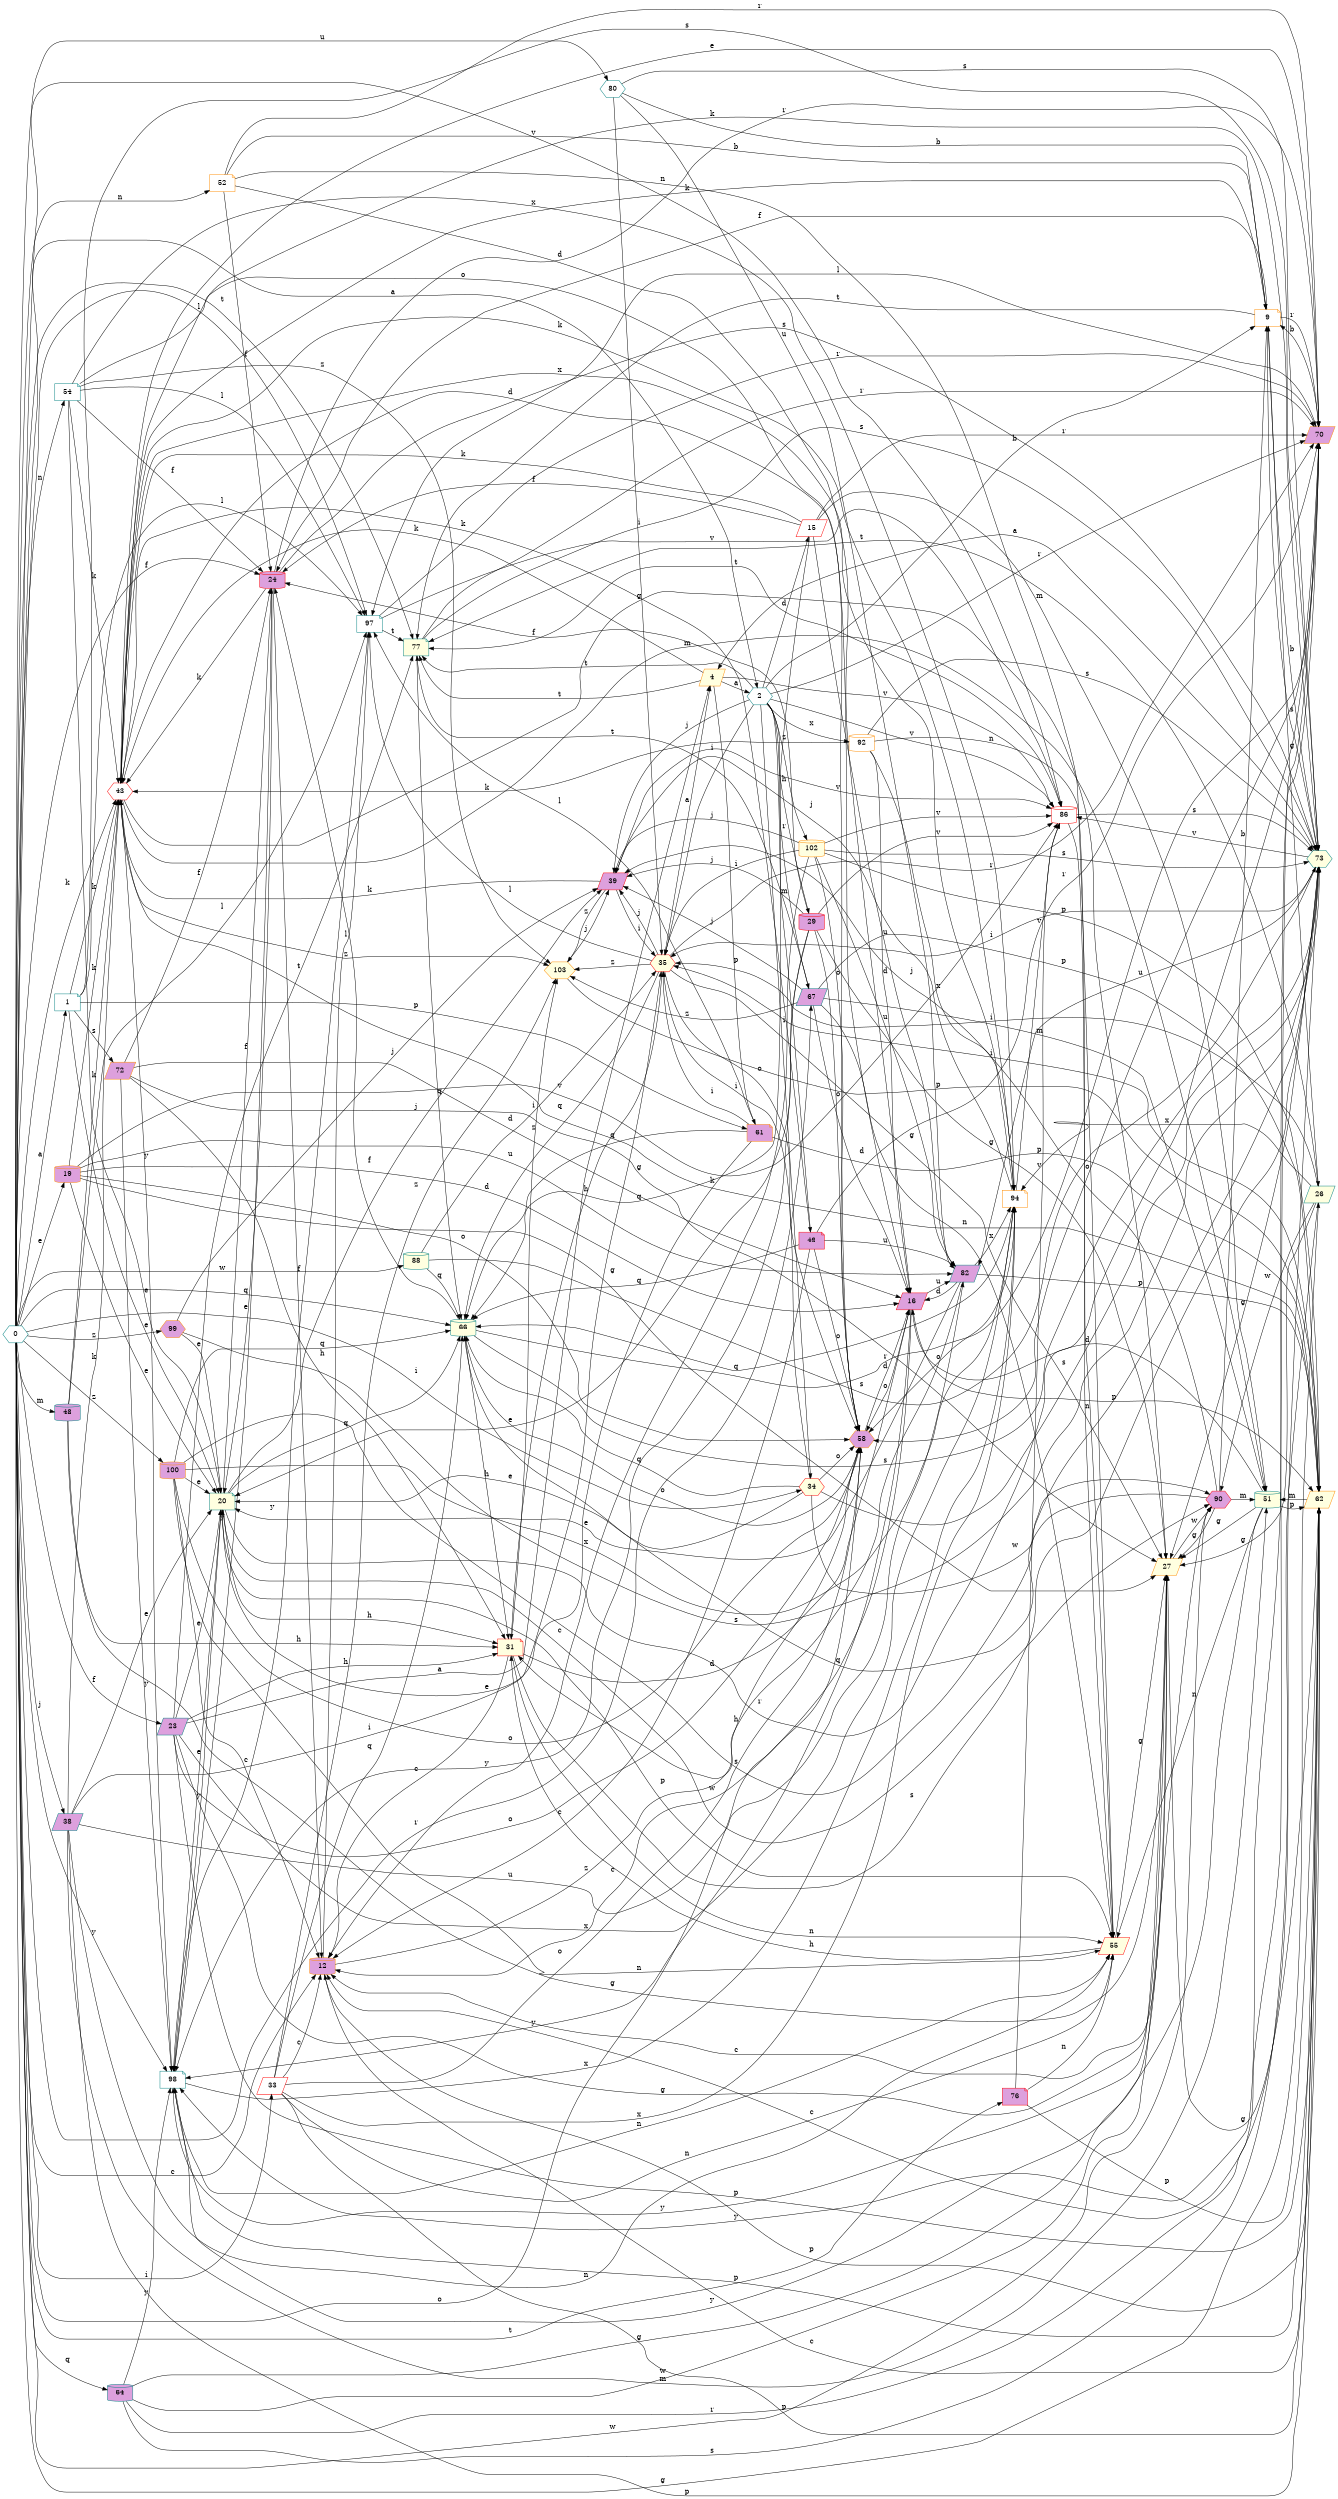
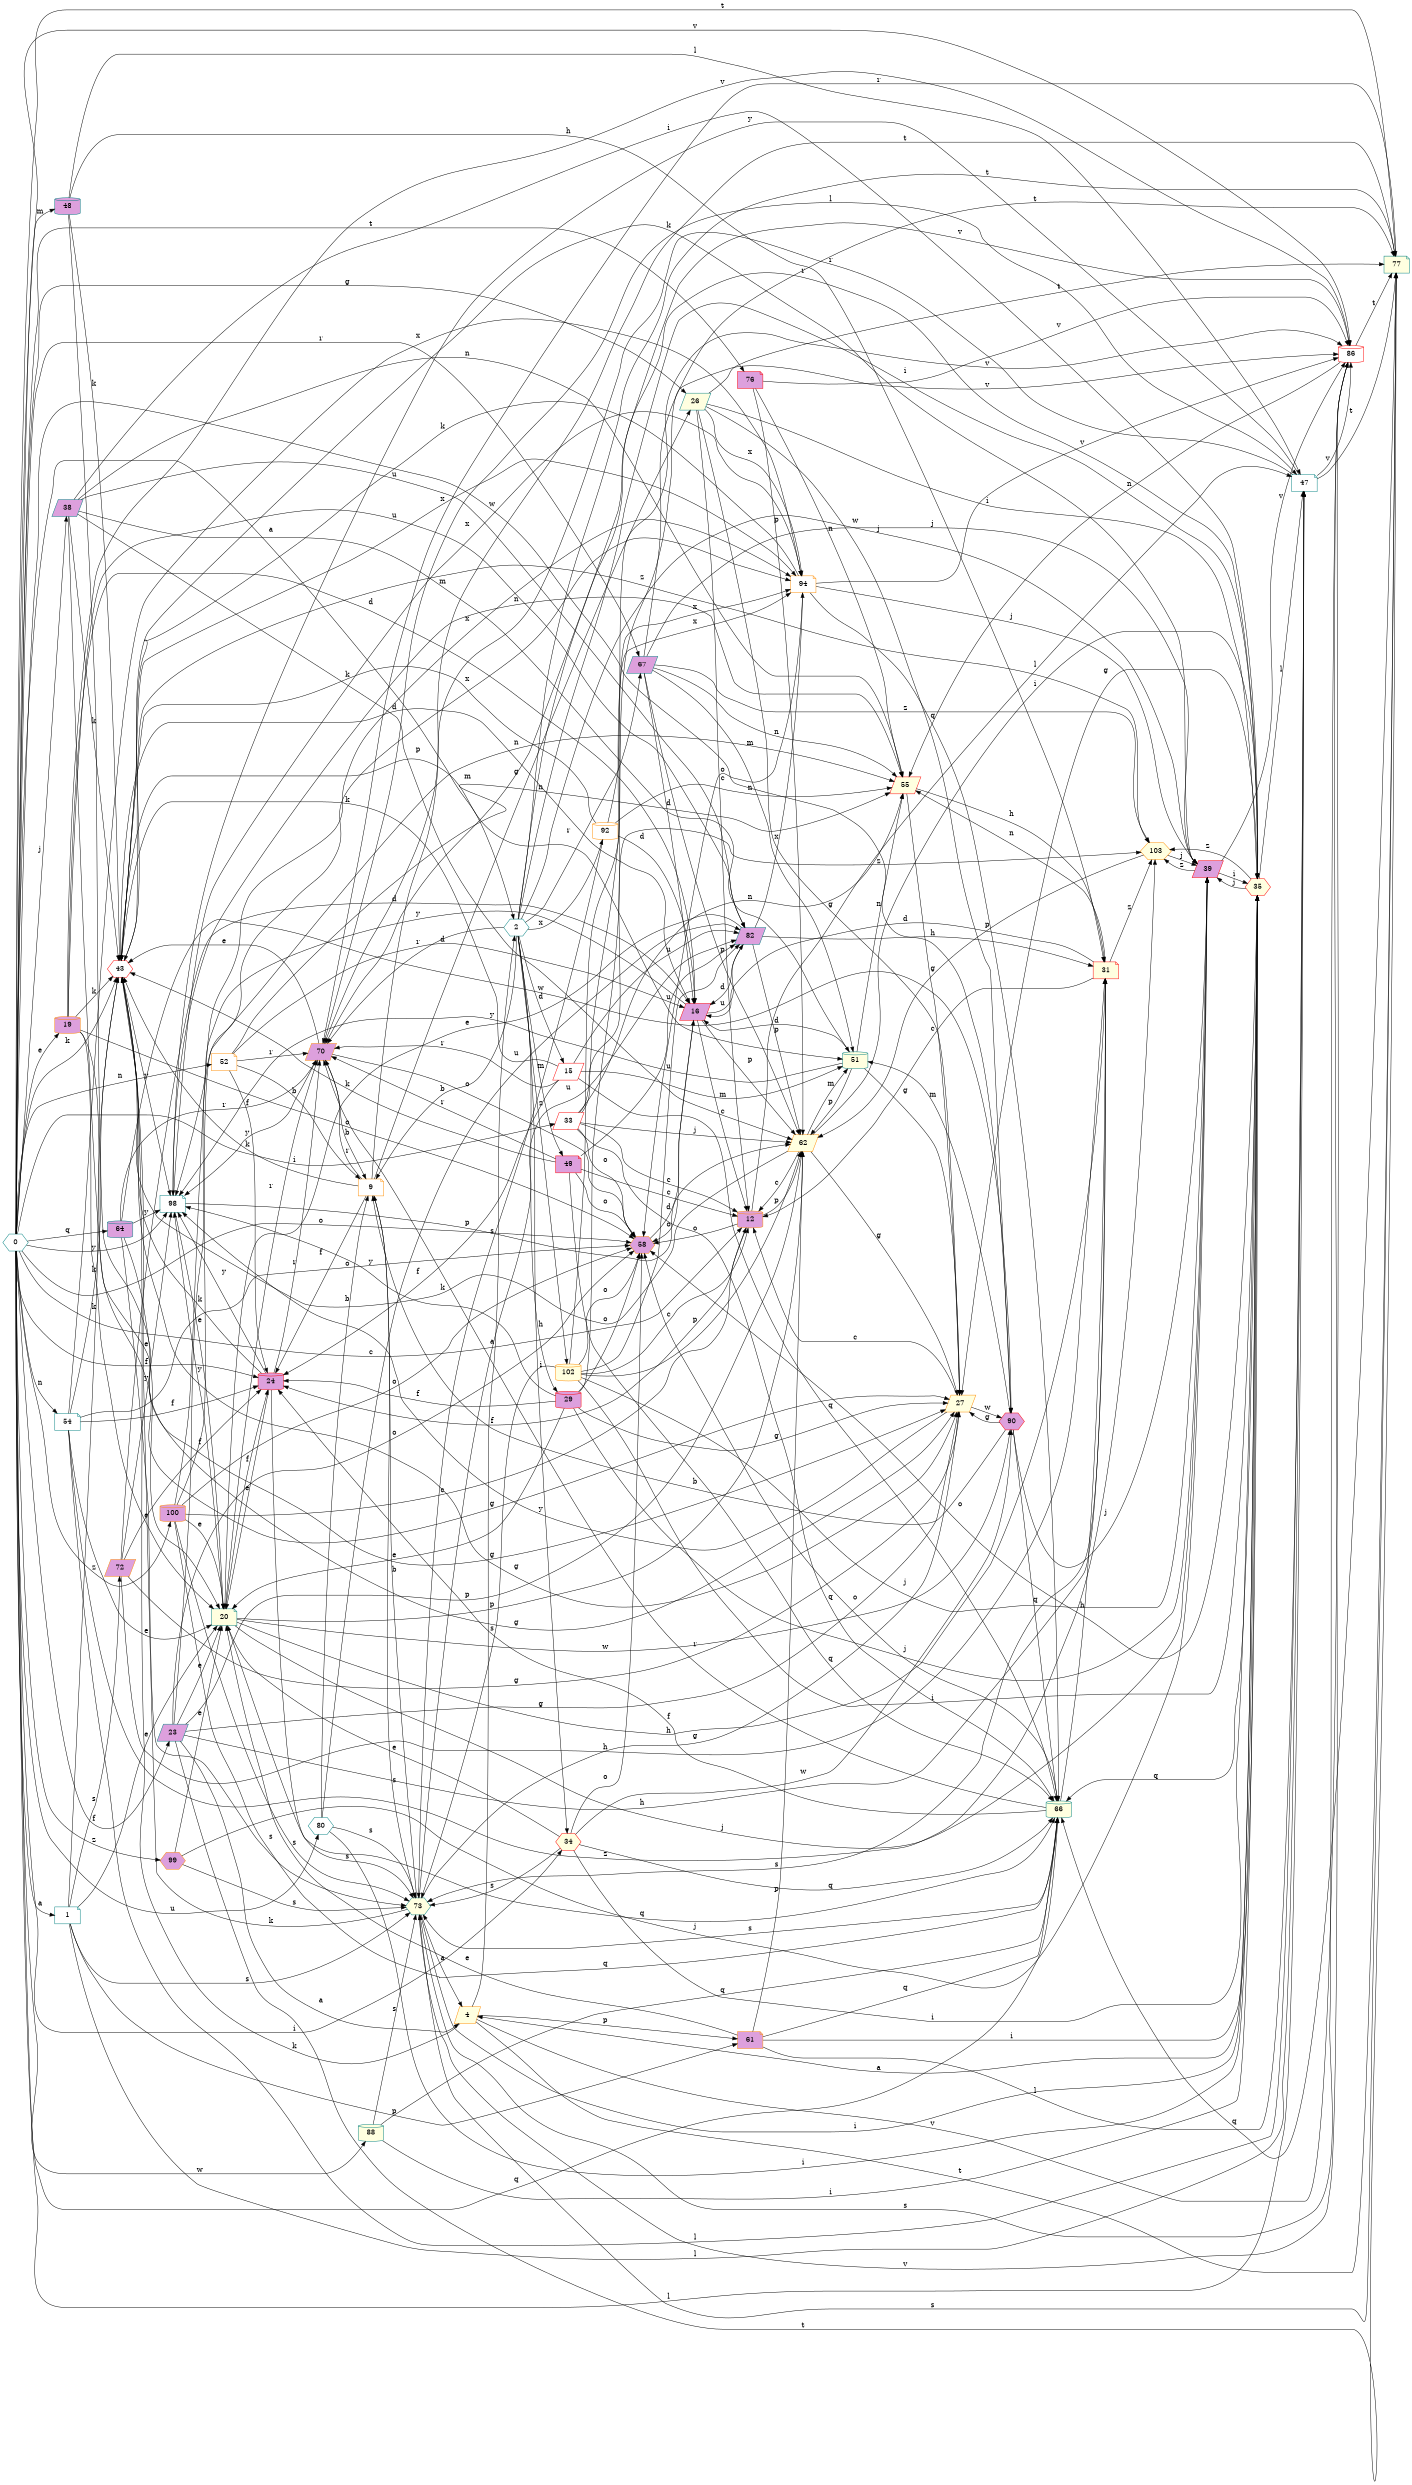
  strict digraph {
    rankdir=LR
    node [color=teal fillcolor=plum shape=parallelogram style=filled]
    0 [fillcolor=white shape=hexagon]
    1 [fillcolor=white shape=note]
    2 [fillcolor=white shape=hexagon]
    12 [color=darkorange shape=cylinder]
    19 [color=darkorange shape=cylinder]
    23
    24 [color=red shape=cylinder]
    26 [fillcolor=lightyellow]
    33 [color=red fillcolor=white]
    34 [color=red fillcolor=lightyellow shape=hexagon]
    38
    43 [color=red fillcolor=white shape=hexagon]
-   47 [fillcolor=white shape=note label=97]
+   47 [fillcolor=white shape=note]
    48 [shape=cylinder]
    52 [color=darkorange fillcolor=white shape=note]
    54 [fillcolor=white shape=note]
    58 [color=darkorange shape=hexagon]
    64 [shape=cylinder]
    66 [fillcolor=lightyellow shape=cylinder]
    67
    76 [color=red shape=note]
    77 [fillcolor=lightyellow shape=note]
    80 [fillcolor=white shape=hexagon]
    86 [color=red fillcolor=white shape=cylinder]
    88 [fillcolor=lightyellow shape=cylinder]
    90 [color=red shape=hexagon]
    98 [fillcolor=white shape=note]
    99 [color=darkorange shape=hexagon]
    100 [color=darkorange shape=cylinder]
    20 [fillcolor=lightyellow shape=note]
    61 [color=darkorange shape=note]
    72 [color=darkorange]
    73 [fillcolor=lightyellow shape=hexagon]
    9 [color=darkorange fillcolor=white shape=note]
    15 [color=red fillcolor=white]
    29 [color=red shape=cylinder]
    35 [color=red fillcolor=lightyellow shape=hexagon]
    39 [color=red]
    49 [color=red shape=note]
    70 [color=darkorange]
    92 [color=darkorange fillcolor=white shape=cylinder]
    102 [color=darkorange fillcolor=lightyellow shape=cylinder]
    62 [color=darkorange fillcolor=lightyellow]
    82
    16 [color=red]
    27 [color=darkorange fillcolor=lightyellow]
    4 [color=darkorange fillcolor=lightyellow]
    31 [color=red fillcolor=lightyellow shape=note]
    94 [color=darkorange fillcolor=white shape=note]
    55 [color=red fillcolor=lightyellow]
    103 [color=darkorange fillcolor=lightyellow shape=hexagon]
    51 [fillcolor=lightyellow shape=cylinder]
    0 -> 1 [label=a]
    0 -> 2 [label=a]
    0 -> 12 [label=c]
    0 -> 19 [label=e]
    0 -> 23 [label=f]
    0 -> 24 [label=f]
    0 -> 26 [label=g]
    0 -> 33 [label=i]
    0 -> 34 [label=i]
    0 -> 38 [label=j]
    0 -> 43 [label=k]
    0 -> 47 [label=l]
    0 -> 48 [label=m]
    0 -> 52 [label=n]
    0 -> 54 [label=n]
    0 -> 58 [label=o]
    0 -> 64 [label=q]
    0 -> 66 [label=q]
    0 -> 67 [label=r]
    0 -> 76 [label=t]
    0 -> 77 [label=t]
    0 -> 80 [label=u]
    0 -> 86 [label=v]
    0 -> 88 [label=w]
    0 -> 90 [label=w]
    0 -> 98 [label=y]
    0 -> 99 [label=z]
    0 -> 100 [label=z]
    1 -> 43 [label=k]
    1 -> 47 [label=l]
    1 -> 20 [label=e]
    1 -> 61 [label=p]
    1 -> 72 [label=s]
    1 -> 73 [label=s]
    2 -> 34 [label=i]
    2 -> 67 [label=r]
    2 -> 77 [label=t]
    2 -> 86 [label=v]
    2 -> 9 [label=b]
    2 -> 15 [label=d]
    2 -> 29 [label=h]
    2 -> 35 [label=i]
    2 -> 39 [label=j]
    2 -> 49 [label=m]
    2 -> 70 [label=r]
    2 -> 92 [label=x]
    2 -> 102 [label=z]
-   24 -> 12 [label=f]
+   12 -> 24 [label=f]
    12 -> 47 [label=l]
-   12 -> 58 [label=z]
+   12 -> 58 [label=o]
    12 -> 62 [label=p]
    19 -> 43 [label=k]
    19 -> 58 [label=o]
    19 -> 86 [label=v]
    19 -> 20 [label=e]
    19 -> 82 [label=u]
    19 -> 16 [label=d]
    19 -> 27 [label=g]
    23 -> 58 [label=o]
    23 -> 77 [label=t]
    23 -> 20 [label=e]
    23 -> 62 [label=p]
    23 -> 27 [label=g]
    23 -> 4 [label=a]
    23 -> 31 [label=h]
    23 -> 94 [label=x]
    24 -> 43 [label=k]
    24 -> 98 [label=y]
    24 -> 20 [label=e]
    24 -> 73 [label=s]
    24 -> 70 [label=r]
    26 -> 12 [label=c]
    26 -> 77 [label=t]
    26 -> 90 [label=w]
    26 -> 35 [label=i]
    26 -> 27 [label=g]
    26 -> 94 [label=x]
    33 -> 12 [label=c]
    33 -> 58 [label=o]
    33 -> 66 [label=q]
-   33 -> 62 [label=p]
+   33 -> 62 [label=j]
    33 -> 94 [label=x]
    33 -> 55 [label=n]
    33 -> 103 [label=z]
    34 -> 58 [label=o]
    34 -> 66 [label=q]
    34 -> 90 [label=w]
    34 -> 20 [label=e]
    34 -> 73 [label=s]
    34 -> 35 [label=i]
    38 -> 43 [label=k]
    38 -> 20 [label=e]
    38 -> 35 [label=i]
    38 -> 62 [label=p]
    38 -> 82 [label=u]
    38 -> 55 [label=n]
    38 -> 51 [label=m]
    43 -> 98 [label=y]
    43 -> 16 [label=d]
    43 -> 27 [label=g]
    43 -> 94 [label=x]
    43 -> 103 [label=z]
    43 -> 51 [label=m]
    47 -> 77 [label=t]
    47 -> 86 [label=v]
    47 -> 98 [label=y]
    47 -> 70 [label=r]
    48 -> 43 [label=k]
    48 -> 47 [label=l]
    48 -> 27 [label=g]
    48 -> 31 [label=h]
    52 -> 24 [label=f]
    52 -> 9 [label=b]
    52 -> 70 [label=r]
    52 -> 16 [label=d]
    52 -> 55 [label=n]
    54 -> 24 [label=f]
    54 -> 43 [label=k]
    54 -> 47 [label=l]
    54 -> 58 [label=o]
    54 -> 20 [label=e]
    54 -> 94 [label=x]
    54 -> 103 [label=z]
    58 -> 16 [label=d]
    64 -> 90 [label=w]
    64 -> 98 [label=y]
    64 -> 73 [label=s]
    64 -> 70 [label=r]
    64 -> 27 [label=g]
    66 -> 24 [label=f]
    66 -> 58 [label=o]
    66 -> 73 [label=s]
    66 -> 70 [label=r]
    66 -> 31 [label=h]
    67 -> 77 [label=t]
    67 -> 39 [label=j]
    67 -> 62 [label=p]
    67 -> 16 [label=d]
    67 -> 55 [label=n]
    67 -> 103 [label=z]
    67 -> 51 [label=m]
    76 -> 86 [label=v]
    76 -> 62 [label=p]
    76 -> 55 [label=n]
    77 -> 66 [label=q]
    77 -> 73 [label=s]
    77 -> 70 [label=r]
    80 -> 73 [label=s]
    80 -> 9 [label=b]
    80 -> 35 [label=i]
    80 -> 82 [label=u]
    86 -> 77 [label=t]
    86 -> 73 [label=s]
    86 -> 55 [label=n]
    88 -> 66 [label=q]
    88 -> 73 [label=s]
    88 -> 35 [label=i]
    90 -> 66 [label=q]
    90 -> 9 [label=b]
    90 -> 39 [label=j]
    90 -> 27 [label=g]
    90 -> 51 [label=m]
    98 -> 20 [label=e]
    98 -> 62 [label=p]
    98 -> 94 [label=x]
    98 -> 55 [label=n]
    99 -> 20 [label=e]
    99 -> 73 [label=s]
    99 -> 39 [label=j]
    100 -> 12 [label=c]
    100 -> 58 [label=o]
    100 -> 66 [label=q]
    100 -> 20 [label=e]
    100 -> 73 [label=s]
    100 -> 94 [label=x]
    100 -> 55 [label=n]
    20 -> 24 [label=f]
    20 -> 66 [label=q]
    20 -> 90 [label=w]
    20 -> 98 [label=y]
    20 -> 39 [label=j]
    20 -> 70 [label=r]
-   20 -> 55 [label=p]
+   20 -> 62 [label=p]
    20 -> 31 [label=h]
    61 -> 47 [label=l]
    61 -> 66 [label=q]
    61 -> 20 [label=e]
    61 -> 35 [label=i]
    61 -> 62 [label=p]
    72 -> 24 [label=f]
    72 -> 98 [label=y]
    72 -> 16 [label=d]
    72 -> 27 [label=g]
    72 -> 31 [label=h]
    73 -> 43 [label=k]
    73 -> 86 [label=v]
    73 -> 9 [label=b]
    73 -> 35 [label=i]
    73 -> 82 [label=u]
    73 -> 27 [label=g]
    73 -> 4 [label=a]
    9 -> 24 [label=f]
    9 -> 26 [label=g]
    9 -> 43 [label=k]
    9 -> 77 [label=t]
    9 -> 73 [label=s]
    9 -> 70 [label=r]
    15 -> 24 [label=f]
    15 -> 43 [label=k]
    15 -> 66 [label=q]
    15 -> 70 [label=r]
    15 -> 82 [label=u]
    15 -> 51 [label=m]
    29 -> 24 [label=f]
    29 -> 58 [label=o]
    29 -> 86 [label=v]
    29 -> 98 [label=y]
    29 -> 20 [label=e]
    29 -> 39 [label=j]
    29 -> 27 [label=g]
    35 -> 47 [label=l]
    35 -> 58 [label=o]
    35 -> 66 [label=q]
    35 -> 39 [label=j]
    35 -> 70 [label=r]
    35 -> 27 [label=g]
    35 -> 4 [label=a]
-   35 -> 31 [label=h]
    35 -> 103 [label=z]
    39 -> 43 [label=k]
    39 -> 86 [label=v]
    39 -> 35 [label=i]
    39 -> 103 [label=z]
    49 -> 12 [label=c]
    49 -> 43 [label=k]
    49 -> 58 [label=o]
    49 -> 66 [label=q]
    49 -> 70 [label=r]
    49 -> 82 [label=u]
    70 -> 43 [label=e]
    70 -> 47 [label=l]
    70 -> 58 [label=o]
    70 -> 98 [label=y]
    70 -> 9 [label=b]
    92 -> 43 [label=k]
    92 -> 73 [label=s]
    92 -> 16 [label=d]
    92 -> 94 [label=x]
    92 -> 55 [label=n]
    102 -> 12 [label=c]
    102 -> 58 [label=o]
    102 -> 86 [label=v]
    102 -> 73 [label=s]
    102 -> 35 [label=i]
    102 -> 39 [label=j]
    102 -> 62 [label=p]
    102 -> 82 [label=u]
    62 -> 12 [label=c]
    62 -> 43 [label=k]
    62 -> 35 [label=i]
    62 -> 27 [label=g]
    62 -> 51 [label=m]
    82 -> 20 [label=e]
    82 -> 62 [label=p]
    82 -> 16 [label=d]
    82 -> 31 [label=h]
    82 -> 94 [label=x]
    16 -> 12 [label=c]
    16 -> 58 [label=o]
    16 -> 98 [label=y]
    16 -> 62 [label=p]
    16 -> 82 [label=u]
    27 -> 12 [label=c]
    27 -> 90 [label=w]
    27 -> 98 [label=y]
    4 -> 2 [label=a]
    4 -> 43 [label=k]
    4 -> 77 [label=t]
    4 -> 86 [label=v]
    4 -> 61 [label=p]
    31 -> 12 [label=c]
    31 -> 73 [label=s]
    31 -> 16 [label=d]
    31 -> 55 [label=n]
    31 -> 103 [label=z]
    94 -> 43 [label=k]
    94 -> 58 [label=o]
    94 -> 66 [label=q]
    94 -> 86 [label=v]
    94 -> 39 [label=j]
    55 -> 27 [label=g]
    55 -> 31 [label=h]
    103 -> 39 [label=j]
    103 -> 62 [label=p]
    51 -> 98 [label=y]
    51 -> 62 [label=p]
    51 -> 16 [label=d]
    51 -> 27 [label=g]
    51 -> 55 [label=n]
  }
